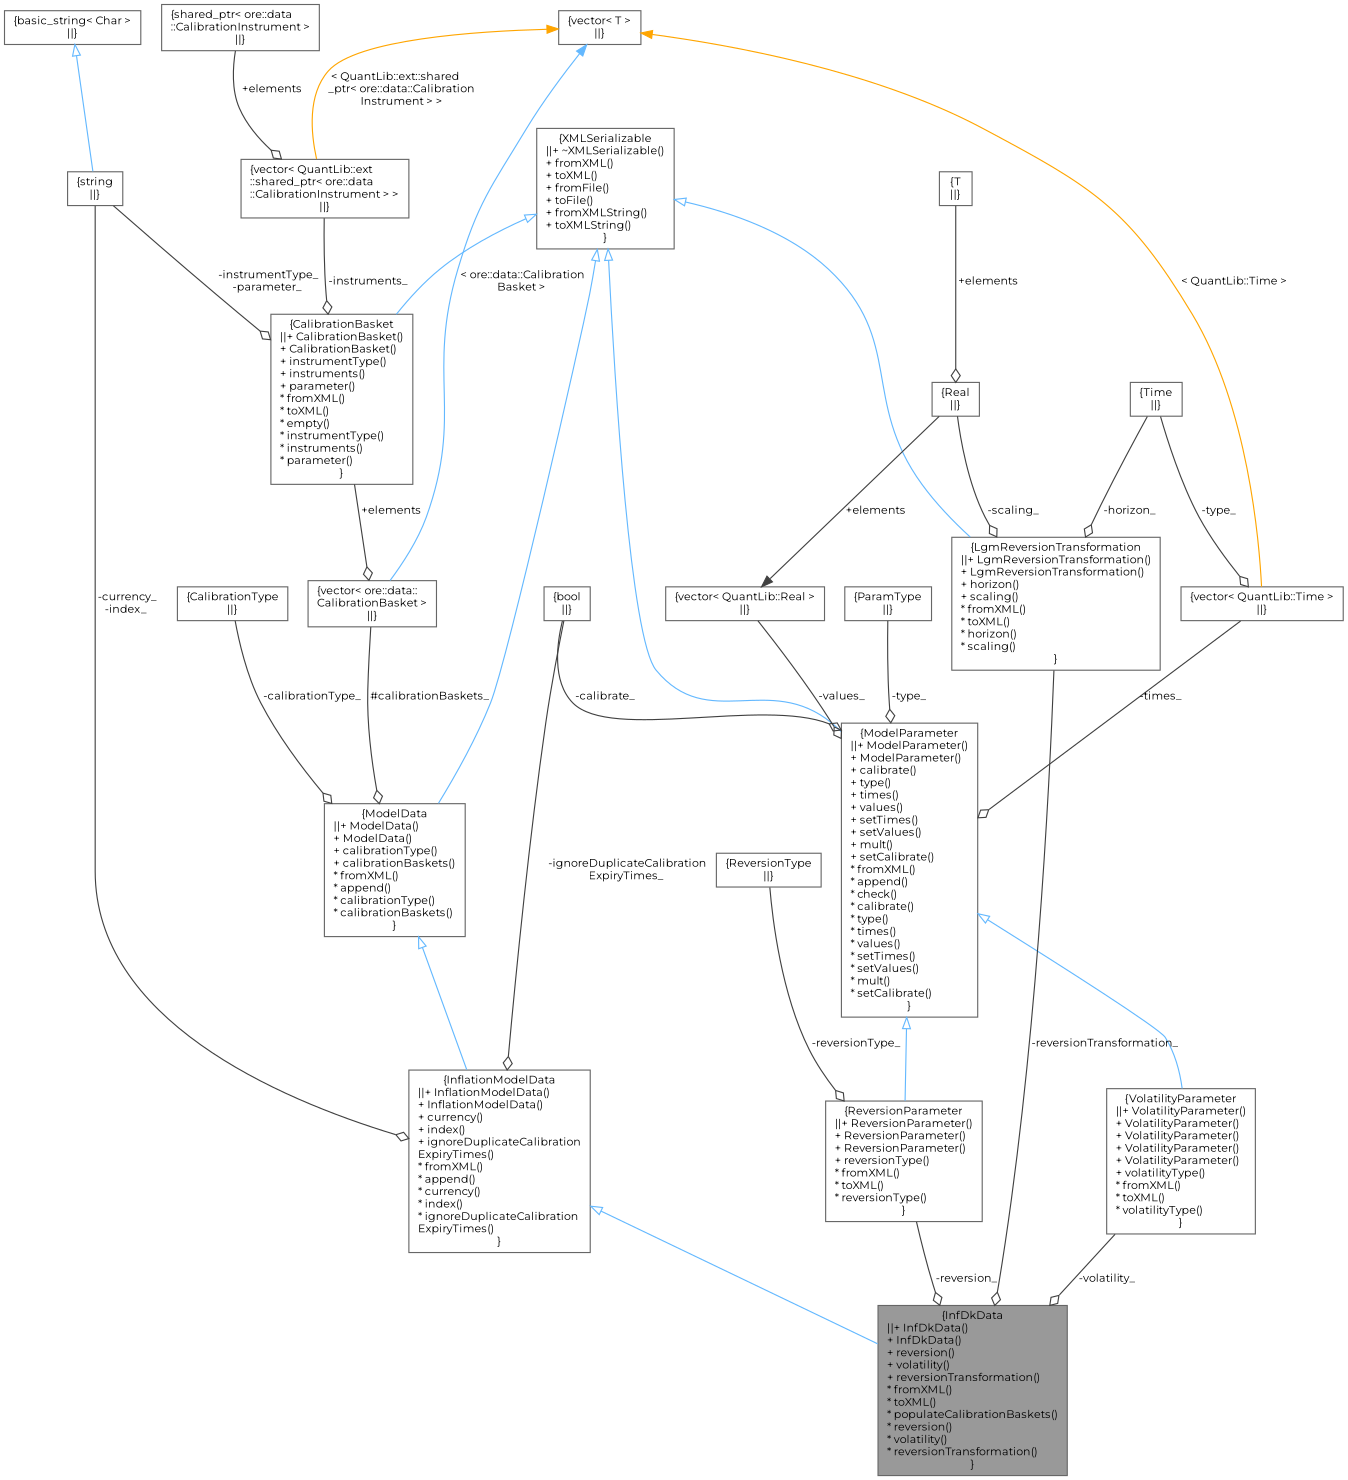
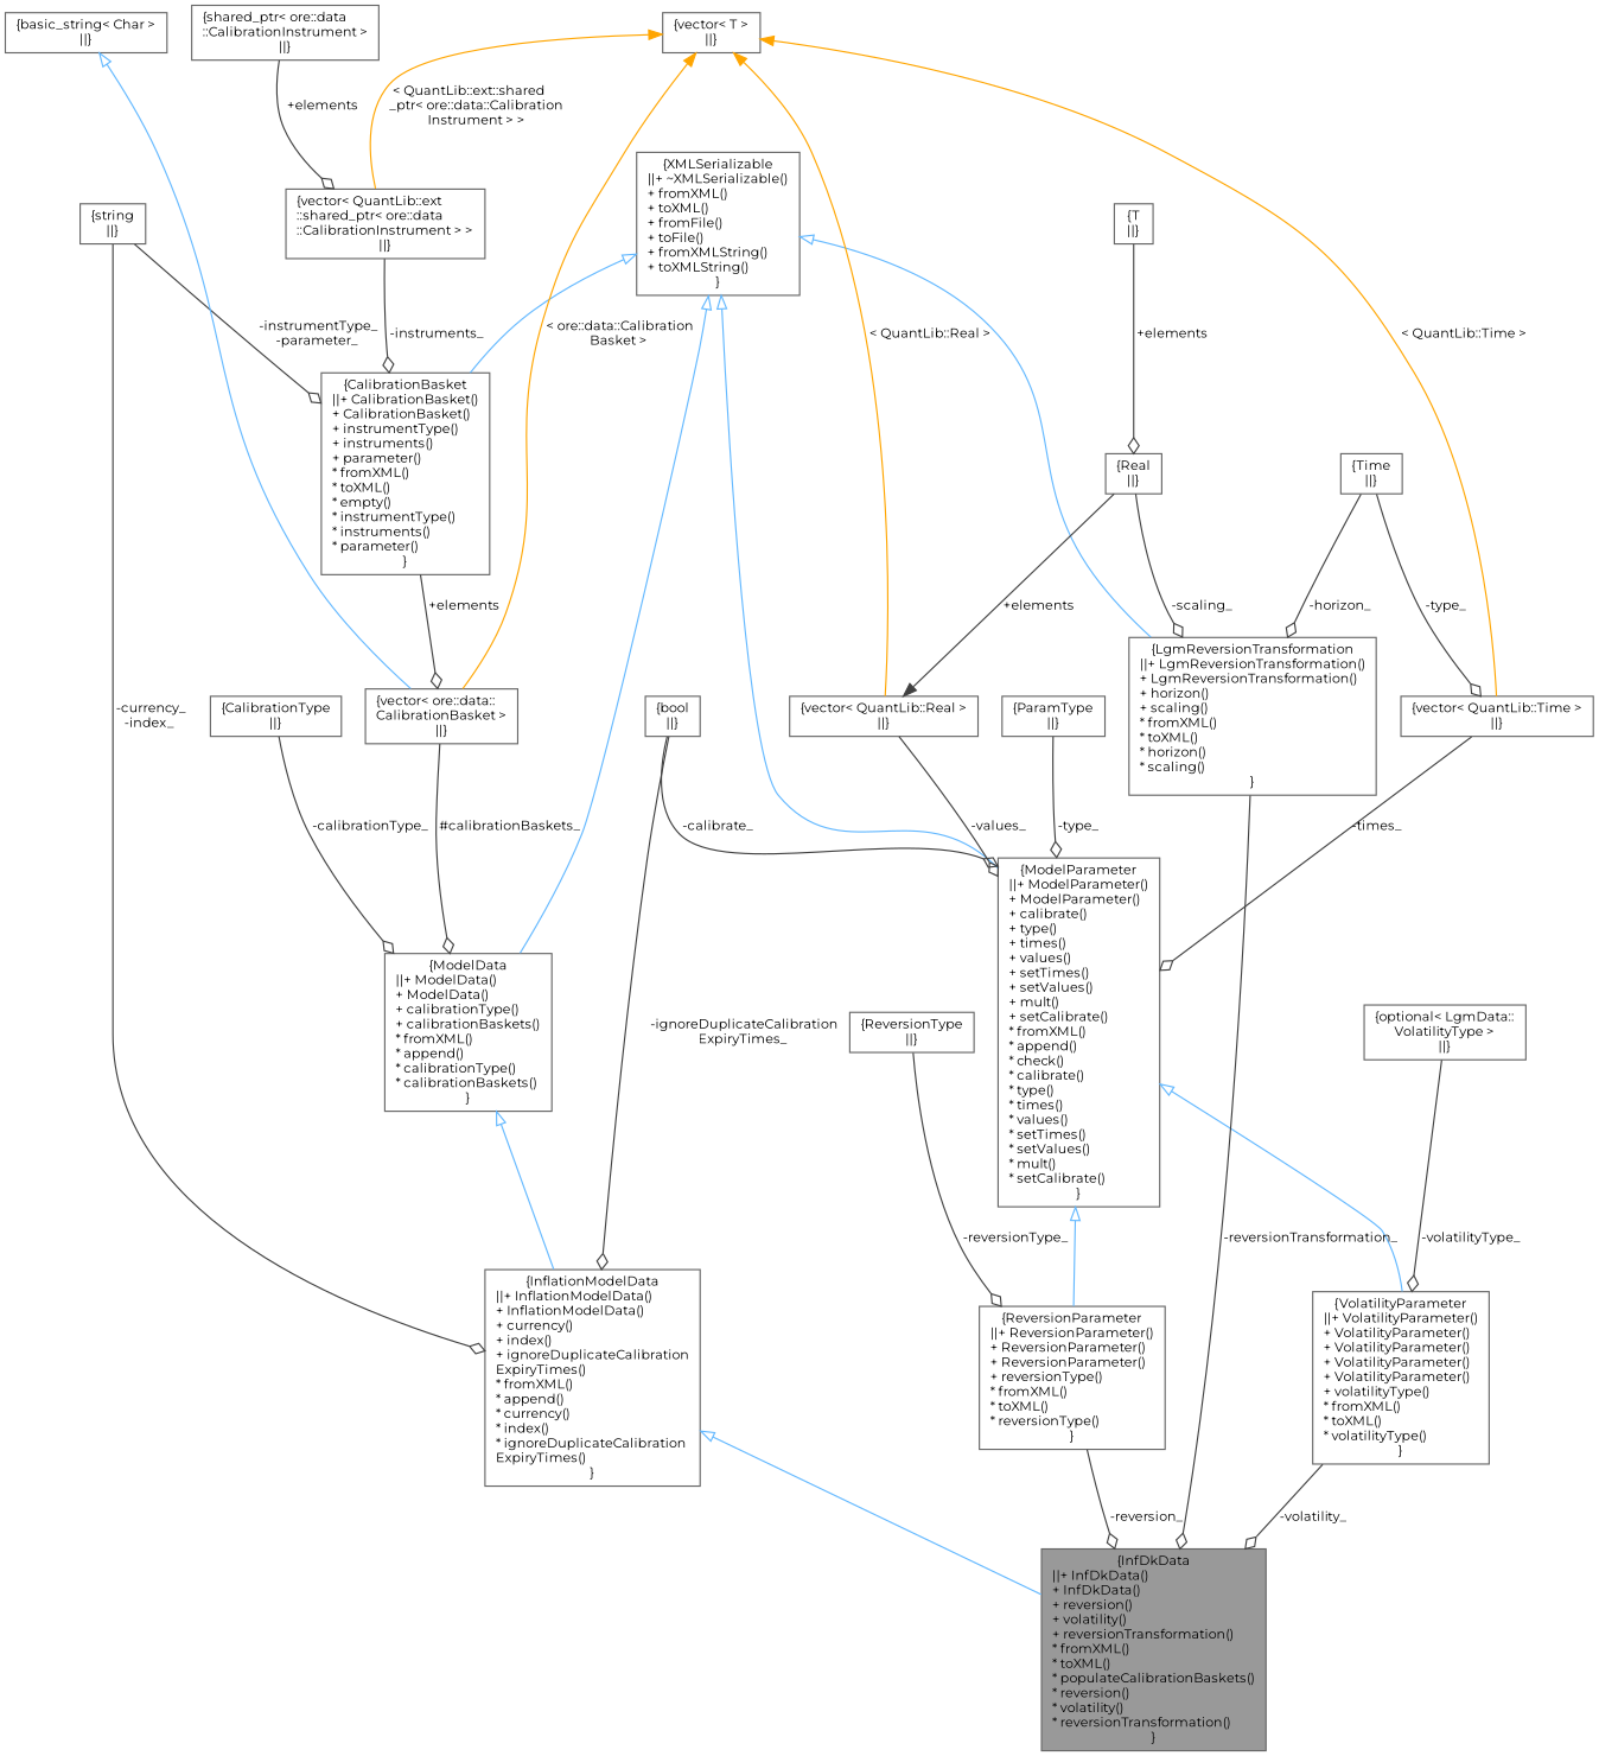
  digraph {
    fontname=Montserrat
    node [color=gray40 fillcolor=white fontname=Montserrat fontsize=10 shape=box style=filled]
    edge [color=grey25 fontname=Montserrat fontsize=10 labelfontname=Helvetica labelfontsize=10 style=solid arrowhead=odiamond]
    n1 [fillcolor=grey60 fontcolor=black height=0.2 label="{InfDkData\n||+ InfDkData()\l+ InfDkData()\l+ reversion()\l+ volatility()\l+ reversionTransformation()\l* fromXML()\l* toXML()\l* populateCalibrationBaskets()\l* reversion()\l* volatility()\l* reversionTransformation()\l}" width=0.4]
    n2 [height=0.2 label="{InflationModelData\n||+ InflationModelData()\l+ InflationModelData()\l+ currency()\l+ index()\l+ ignoreDuplicateCalibration\lExpiryTimes()\l* fromXML()\l* append()\l* currency()\l* index()\l* ignoreDuplicateCalibration\lExpiryTimes()\l}" width=0.4]
    n3 [height=0.2 label="{ModelData\n||+ ModelData()\l+ ModelData()\l+ calibrationType()\l+ calibrationBaskets()\l* fromXML()\l* append()\l* calibrationType()\l* calibrationBaskets()\l}" width=0.4]
    n4 [height=0.2 label="{XMLSerializable\n||+ ~XMLSerializable()\l+ fromXML()\l+ toXML()\l+ fromFile()\l+ toFile()\l+ fromXMLString()\l+ toXMLString()\l}" width=0.4]
    n5 [height=0.2 label="{CalibrationBasket\n||+ CalibrationBasket()\l+ CalibrationBasket()\l+ instrumentType()\l+ instruments()\l+ parameter()\l* fromXML()\l* toXML()\l* empty()\l* instrumentType()\l* instruments()\l* parameter()\l}" width=0.4]
    n6 [height=0.2 label="{ModelParameter\n||+ ModelParameter()\l+ ModelParameter()\l+ calibrate()\l+ type()\l+ times()\l+ values()\l+ setTimes()\l+ setValues()\l+ mult()\l+ setCalibrate()\l* fromXML()\l* append()\l* check()\l* calibrate()\l* type()\l* times()\l* values()\l* setTimes()\l* setValues()\l* mult()\l* setCalibrate()\l}" width=0.4]
    n7 [height=0.2 label="{LgmReversionTransformation\n||+ LgmReversionTransformation()\l+ LgmReversionTransformation()\l+ horizon()\l+ scaling()\l* fromXML()\l* toXML()\l* horizon()\l* scaling()\l}" width=0.4]
    n8 [height=0.2 label="{vector\< ore::data::\lCalibrationBasket \>\n||}" width=0.4]
    n9 [height=0.2 label="{ReversionParameter\n||+ ReversionParameter()\l+ ReversionParameter()\l+ ReversionParameter()\l+ reversionType()\l* fromXML()\l* toXML()\l* reversionType()\l}" width=0.4]
    n10 [height=0.2 label="{VolatilityParameter\n||+ VolatilityParameter()\l+ VolatilityParameter()\l+ VolatilityParameter()\l+ VolatilityParameter()\l+ VolatilityParameter()\l+ volatilityType()\l* fromXML()\l* toXML()\l* volatilityType()\l}" width=0.4]
    n11 [height=0.2 label="{CalibrationType\n||}" width=0.4]
    n12 [height=0.2 label="{vector\< QuantLib::ext\l::shared_ptr\< ore::data\l::CalibrationInstrument \> \>\n||}" width=0.4]
    n13 [height=0.2 label="{shared_ptr\< ore::data\l::CalibrationInstrument \>\n||}" width=0.4]
    n14 [height=0.2 label="{vector\< T \>\n||}" width=0.4]
    n15 [height=0.2 label="{vector\< QuantLib::Time \>\n||}" width=0.4]
    n16 [height=0.2 label="{vector\< QuantLib::Real \>\n||}" width=0.4]
    n17 [height=0.2 label="{T\n||}" width=0.4]
    n18 [height=0.2 label="{Real\n||}" width=0.4]
    n19 [height=0.2 label="{string\n||}" width=0.4]
    n20 [height=0.2 label="{basic_string\< Char \>\n||}" width=0.4]
    n21 [height=0.2 label="{bool\n||}" width=0.4]
    n22 [height=0.2 label="{ParamType\n||}" width=0.4]
    n23 [height=0.2 label="{Time\n||}" width=0.4]
    n24 [height=0.2 label="{ReversionType\n||}" width=0.4]
+   n25 [height=0.2 label="{optional\< LgmData::\lVolatilityType \>\n||}" width=0.4]
    n2 -> n1 [arrowtail=onormal color=steelblue1 dir=back arrowhead=""]
    n3 -> n2 [arrowtail=onormal color=steelblue1 dir=back arrowhead=""]
    n4 -> n3 [arrowtail=onormal color=steelblue1 dir=back arrowhead=""]
    n4 -> n5 [arrowtail=onormal color=steelblue1 dir=back arrowhead=""]
    n4 -> n6 [arrowtail=onormal color=steelblue1 dir=back arrowhead=""]
    n4 -> n7 [arrowtail=onormal color=steelblue1 dir=back arrowhead=""]
    n5 -> n8 [label=" +elements"]
    n6 -> n9 [arrowtail=onormal color=steelblue1 dir=back arrowhead=""]
    n6 -> n10 [arrowtail=onormal color=steelblue1 dir=back arrowhead=""]
    n7 -> n1 [label=" -reversionTransformation_"]
    n8 -> n3 [label=" #calibrationBaskets_"]
    n9 -> n1 [label=" -reversion_"]
    n10 -> n1 [label=" -volatility_"]
    n11 -> n3 [label=" -calibrationType_"]
    n12 -> n5 [label=" -instruments_"]
    n13 -> n12 [label=" +elements"]
-   n14 -> n8 [color=steelblue1 dir=back label=" \< ore::data::Calibration\lBasket \>" arrowhead=""]
+   n14 -> n8 [color=orange dir=back label=" \< ore::data::Calibration\lBasket \>" arrowhead=""]
    n14 -> n12 [color=orange dir=back label=" \< QuantLib::ext::shared\l_ptr\< ore::data::Calibration\lInstrument \> \>" arrowhead=""]
    n14 -> n15 [color=orange dir=back label=" \< QuantLib::Time \>" arrowhead=""]
+   n14 -> n16 [color=orange dir=back label=" \< QuantLib::Real \>" arrowhead=""]
    n15 -> n6 [label=" -times_"]
    n16 -> n6 [label=" -values_"]
    n17 -> n18 [label=" +elements"]
    n18 -> n7 [label=" -scaling_"]
    n18 -> n16 [arrowhead=normal label=" +elements"]
    n19 -> n2 [label=" -currency_\n-index_"]
    n19 -> n5 [label=" -instrumentType_\n-parameter_"]
-   n20 -> n19 [arrowtail=onormal color=steelblue1 dir=back arrowhead=""]
+   n20 -> n8 [arrowtail=onormal color=steelblue1 dir=back arrowhead=""]
    n21 -> n2 [label=" -ignoreDuplicateCalibration\lExpiryTimes_"]
    n21 -> n6 [label=" -calibrate_"]
    n22 -> n6 [label=" -type_"]
    n23 -> n7 [label=" -horizon_"]
    n23 -> n15 [label=" -type_"]
    n24 -> n9 [label=" -reversionType_"]
+   n25 -> n10 [label=" -volatilityType_"]
  }
